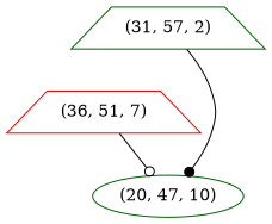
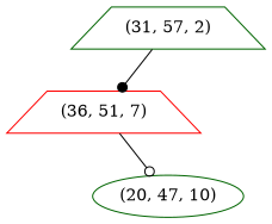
  digraph {
    node [color=darkgreen shape=trapezium]
    "(36, 51, 7)" [color=red]
    "(31, 57, 2)"
    n3 [label="(20, 47, 10)" shape=ellipse]
    "(36, 51, 7)" -> n3 [arrowhead=odot]
-   "(31, 57, 2)" -> n3 [arrowhead=dot]
+   "(31, 57, 2)" -> "(36, 51, 7)" [arrowhead=dot]
  }
